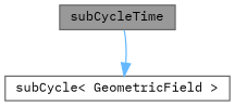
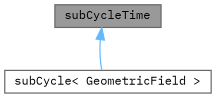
  digraph {
    fontname="IBM Plex Mono"
    node [color=gray40 fontname="IBM Plex Mono" fontsize=10 shape=box style=filled]
    n1 [fillcolor=grey60 fontcolor=black height=0.2 label=subCycleTime width=0.4]
    n2 [fillcolor=white height=0.2 label="subCycle\< GeometricField \>" width=0.4]
-   n2 -> n1 [color=steelblue1 dir=back fontname="IBM Plex Mono" fontsize=10 labelfontname=Helvetica labelfontsize=10 style=solid]
+   n1 -> n2 [color=steelblue1 dir=back fontname="IBM Plex Mono" fontsize=10 labelfontname=Helvetica labelfontsize=10 style=solid]
  }
